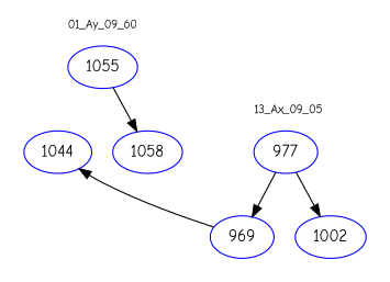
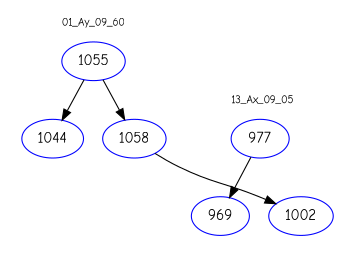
  digraph {
    fontname="Comic Neue"
    node [color=blue fontname="Comic Neue"]
    edge [color=black fontname="Comic Neue"]
    n1 [label=1055]
    n2 [label=1044]
    n3 [label=1058]
    n4 [label=977]
    n5 [label=969]
    n6 [label=1002]
    subgraph cluster_1 {
      color=white
      fontsize=10
      label="01_Ay_09_60"
      n1
      n2
      n3
    }
    subgraph cluster_2 {
      color=white
      fontsize=10
      label="13_Ax_09_05"
      n4
      n5
      n6
    }
-   n5 -> n2
+   n1 -> n2
    n1 -> n3
    n4 -> n5
-   n4 -> n6
+   n3 -> n6
  }
